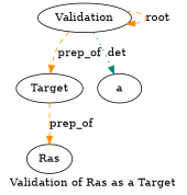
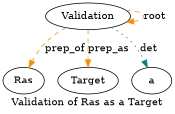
  digraph {
    label="Validation of Ras as a Target"
    node [fillcolor=white style=filled]
    edge [color=darkorange style=dashed]
    n1 [label=Validation]
    n2 [label=Ras]
    n3 [label=Target]
    n4 [label=a]
    n1 -> n1 [label=root]
-   n3 -> n2 [label=prep_of]
-   n1 -> n3 [label=prep_of]
+   n1 -> n2 [label=prep_of]
+   n1 -> n3 [label=prep_as]
    n1 -> n4 [color=teal label=det style=dotted]
  }
